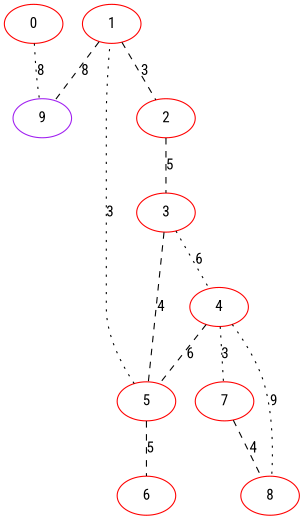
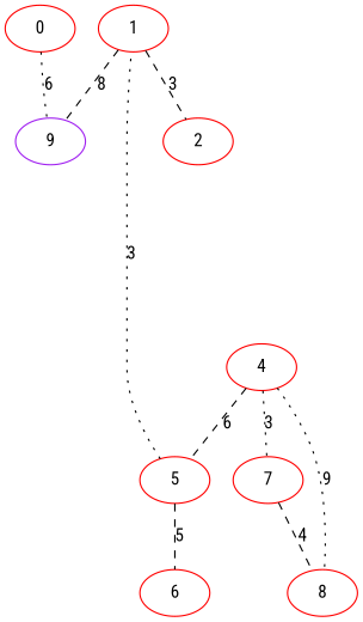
  graph {
    fontname="Roboto Condensed"
    node [color=red fontname="Roboto Condensed" weight=1]
    edge [fontname="Roboto Condensed" style=dashed]
    9 [color=purple weight=4]
    0
    1
    2
-   3
    4
    5
    7
    8
    6
-   0 -- 9 [label=8 style=dotted]
+   0 -- 9 [label=6 style=dotted]
    1 -- 9 [label=8]
    1 -- 2 [label=3]
-   2 -- 3 [label=5]
-   3 -- 4 [label=6 style=dotted]
-   3 -- 5 [label=4]
    4 -- 5 [label=6]
    4 -- 7 [label=3 style=dotted]
    4 -- 8 [label=9 style=dotted]
    5 -- 1 [label=3 style=dotted]
    5 -- 6 [label=5]
    7 -- 8 [label=4]
  }
